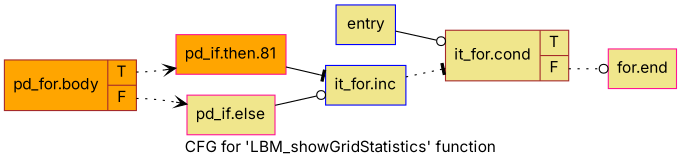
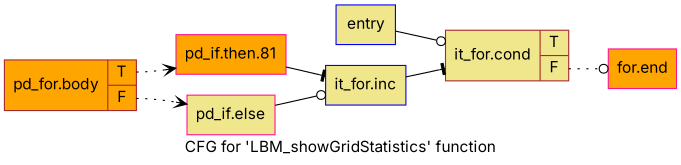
  digraph {
    fontname=Inter
    label="CFG for 'LBM_showGridStatistics' function"
    rankdir=LR
    node [color=deeppink fillcolor=khaki fontname=Inter shape=record style=filled]
    edge [arrowhead=odot fontname=Inter style=solid]
    n1 [color=blue label="{entry}"]
    n2 [color=brown label="{it_for.cond|{<s0>T|<s1>F}}"]
-   n3 [label="{for.end}"]
+   n3 [fillcolor=orange label="{for.end}"]
    n4 [color=brown fillcolor=orange label="{pd_for.body|{<s0>T|<s1>F}}"]
    n5 [fillcolor=orange label="{pd_if.then.81}"]
    n6 [label="{pd_if.else}"]
    n7 [color=blue label="{it_for.inc}"]
    n1 -> n2
    n2 -> n3 [style=dotted tailport=s1]
    n4 -> n5 [arrowhead=vee style=dotted tailport=s0]
    n4 -> n6 [arrowhead=vee style=dotted tailport=s1]
    n5 -> n7 [arrowhead=tee]
    n6 -> n7
-   n7 -> n2 [arrowhead=tee style=dotted]
+   n7 -> n2 [arrowhead=tee]
  }
